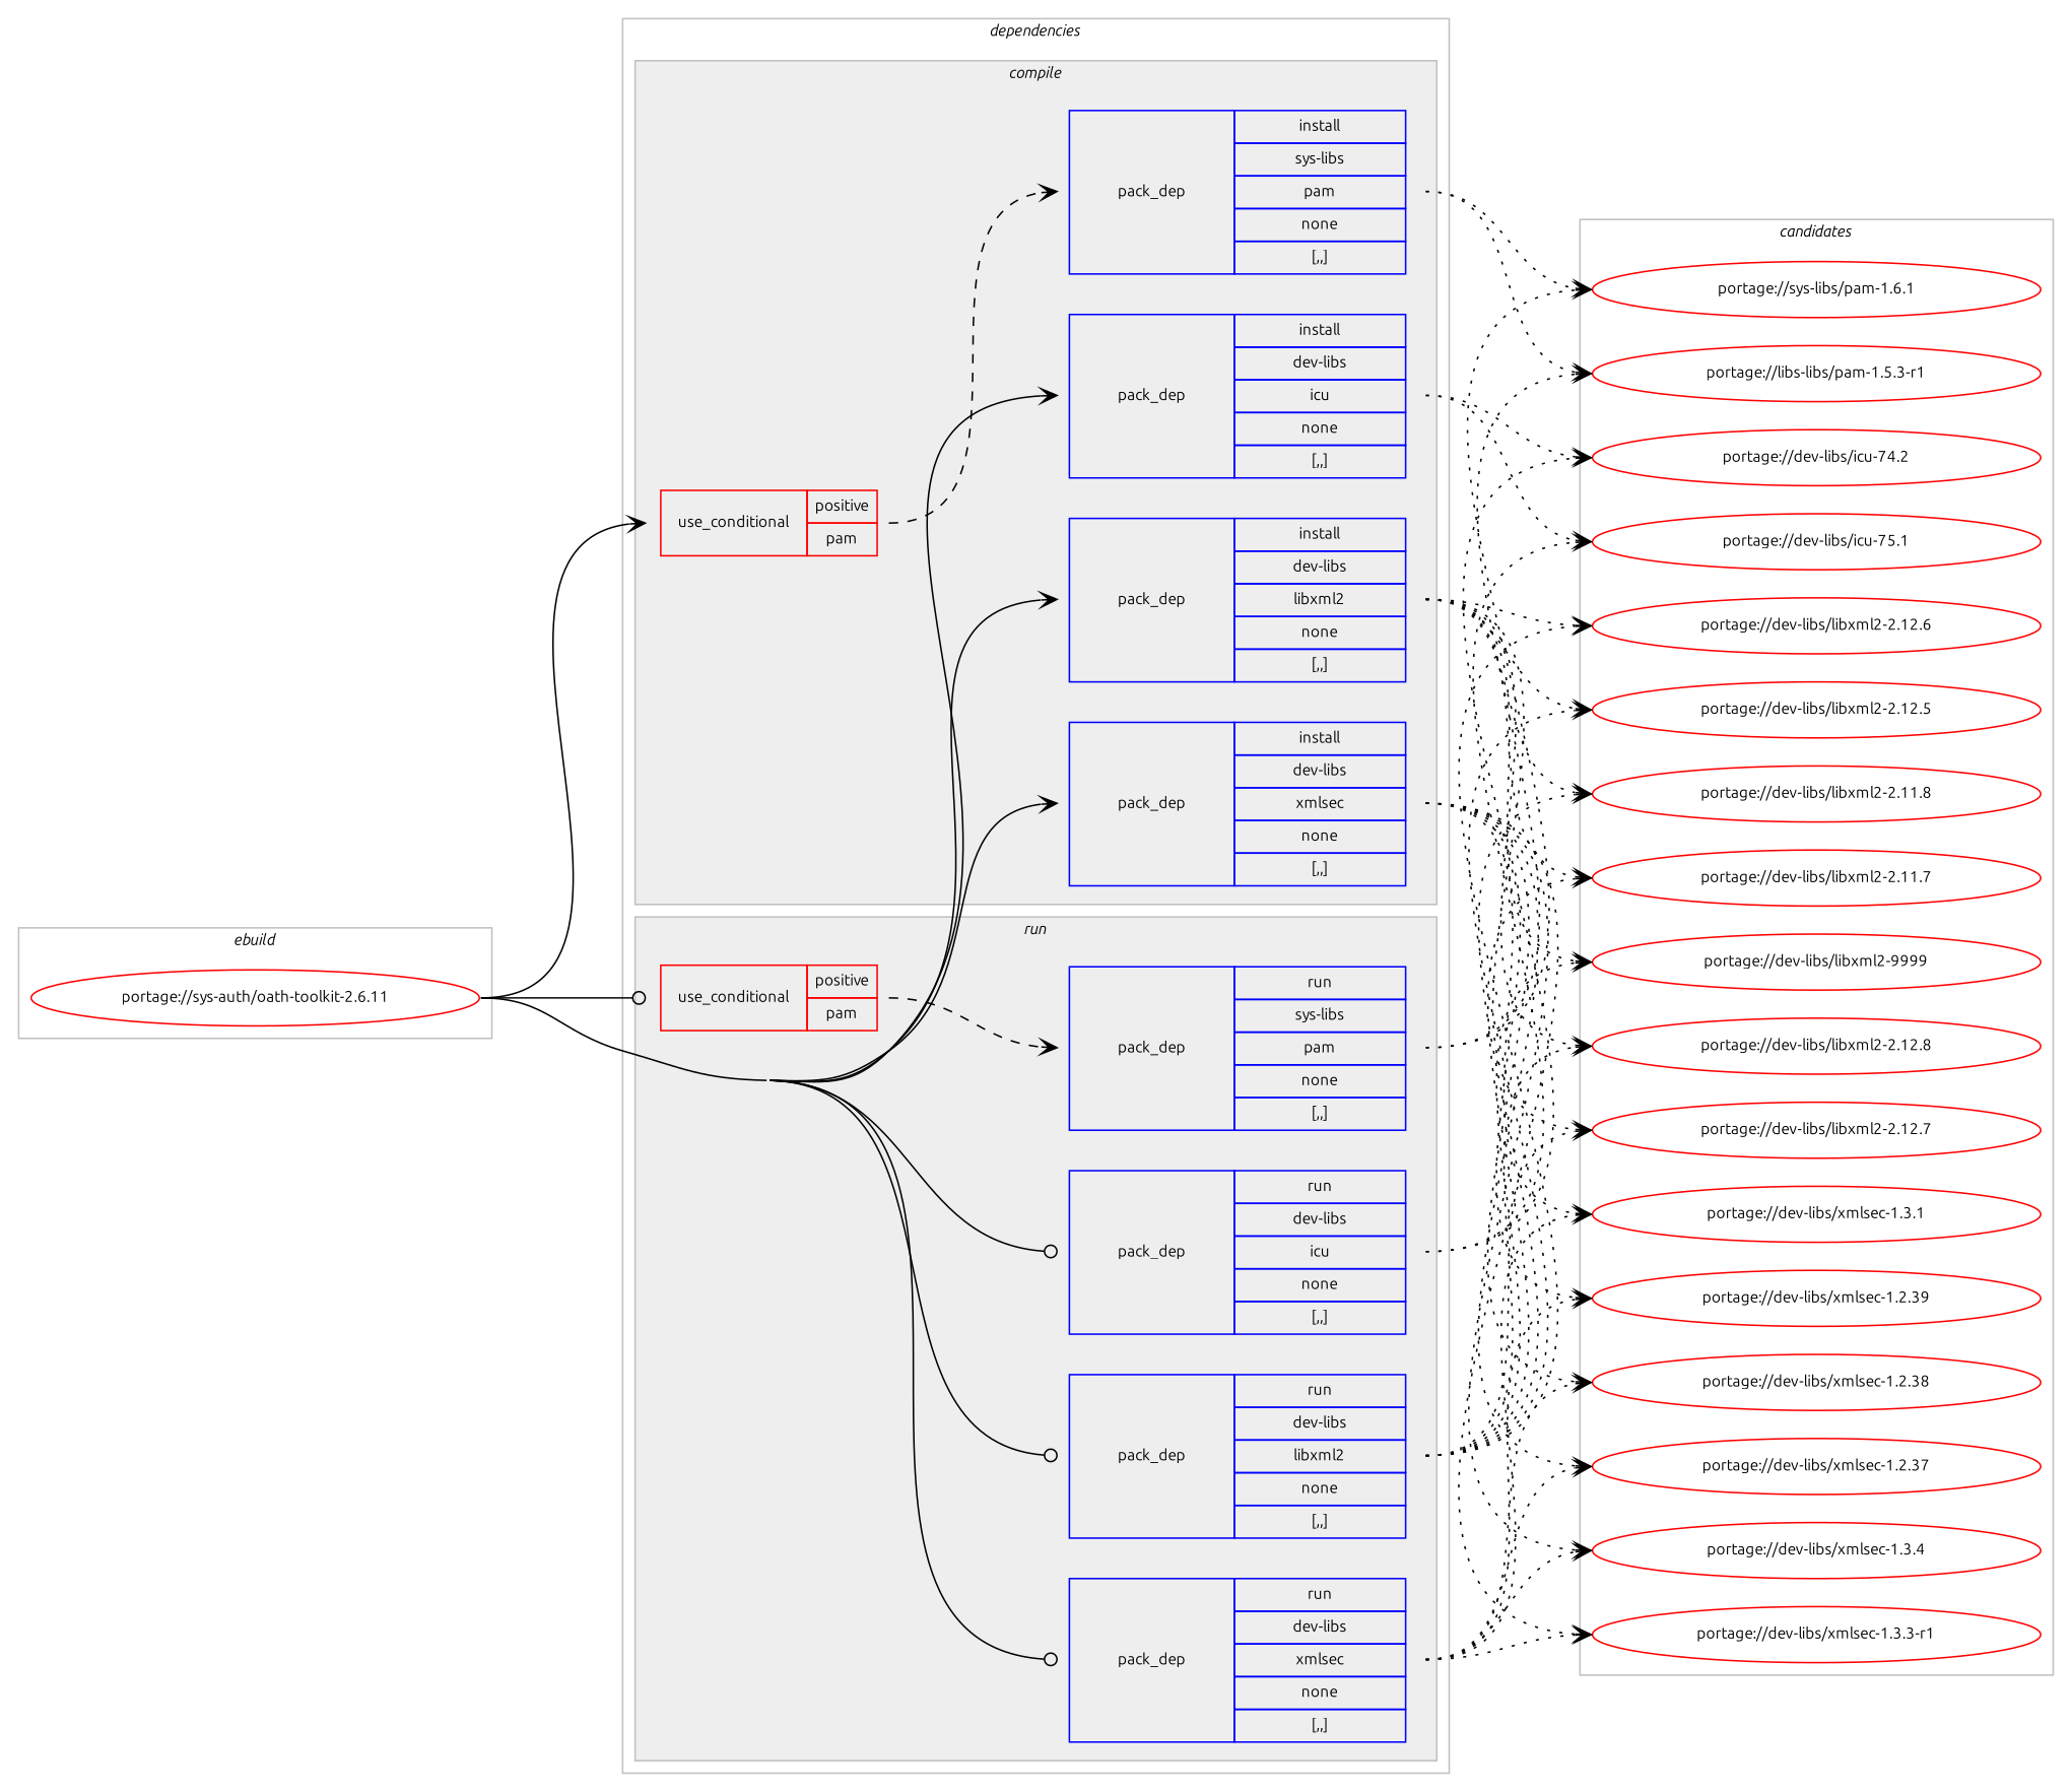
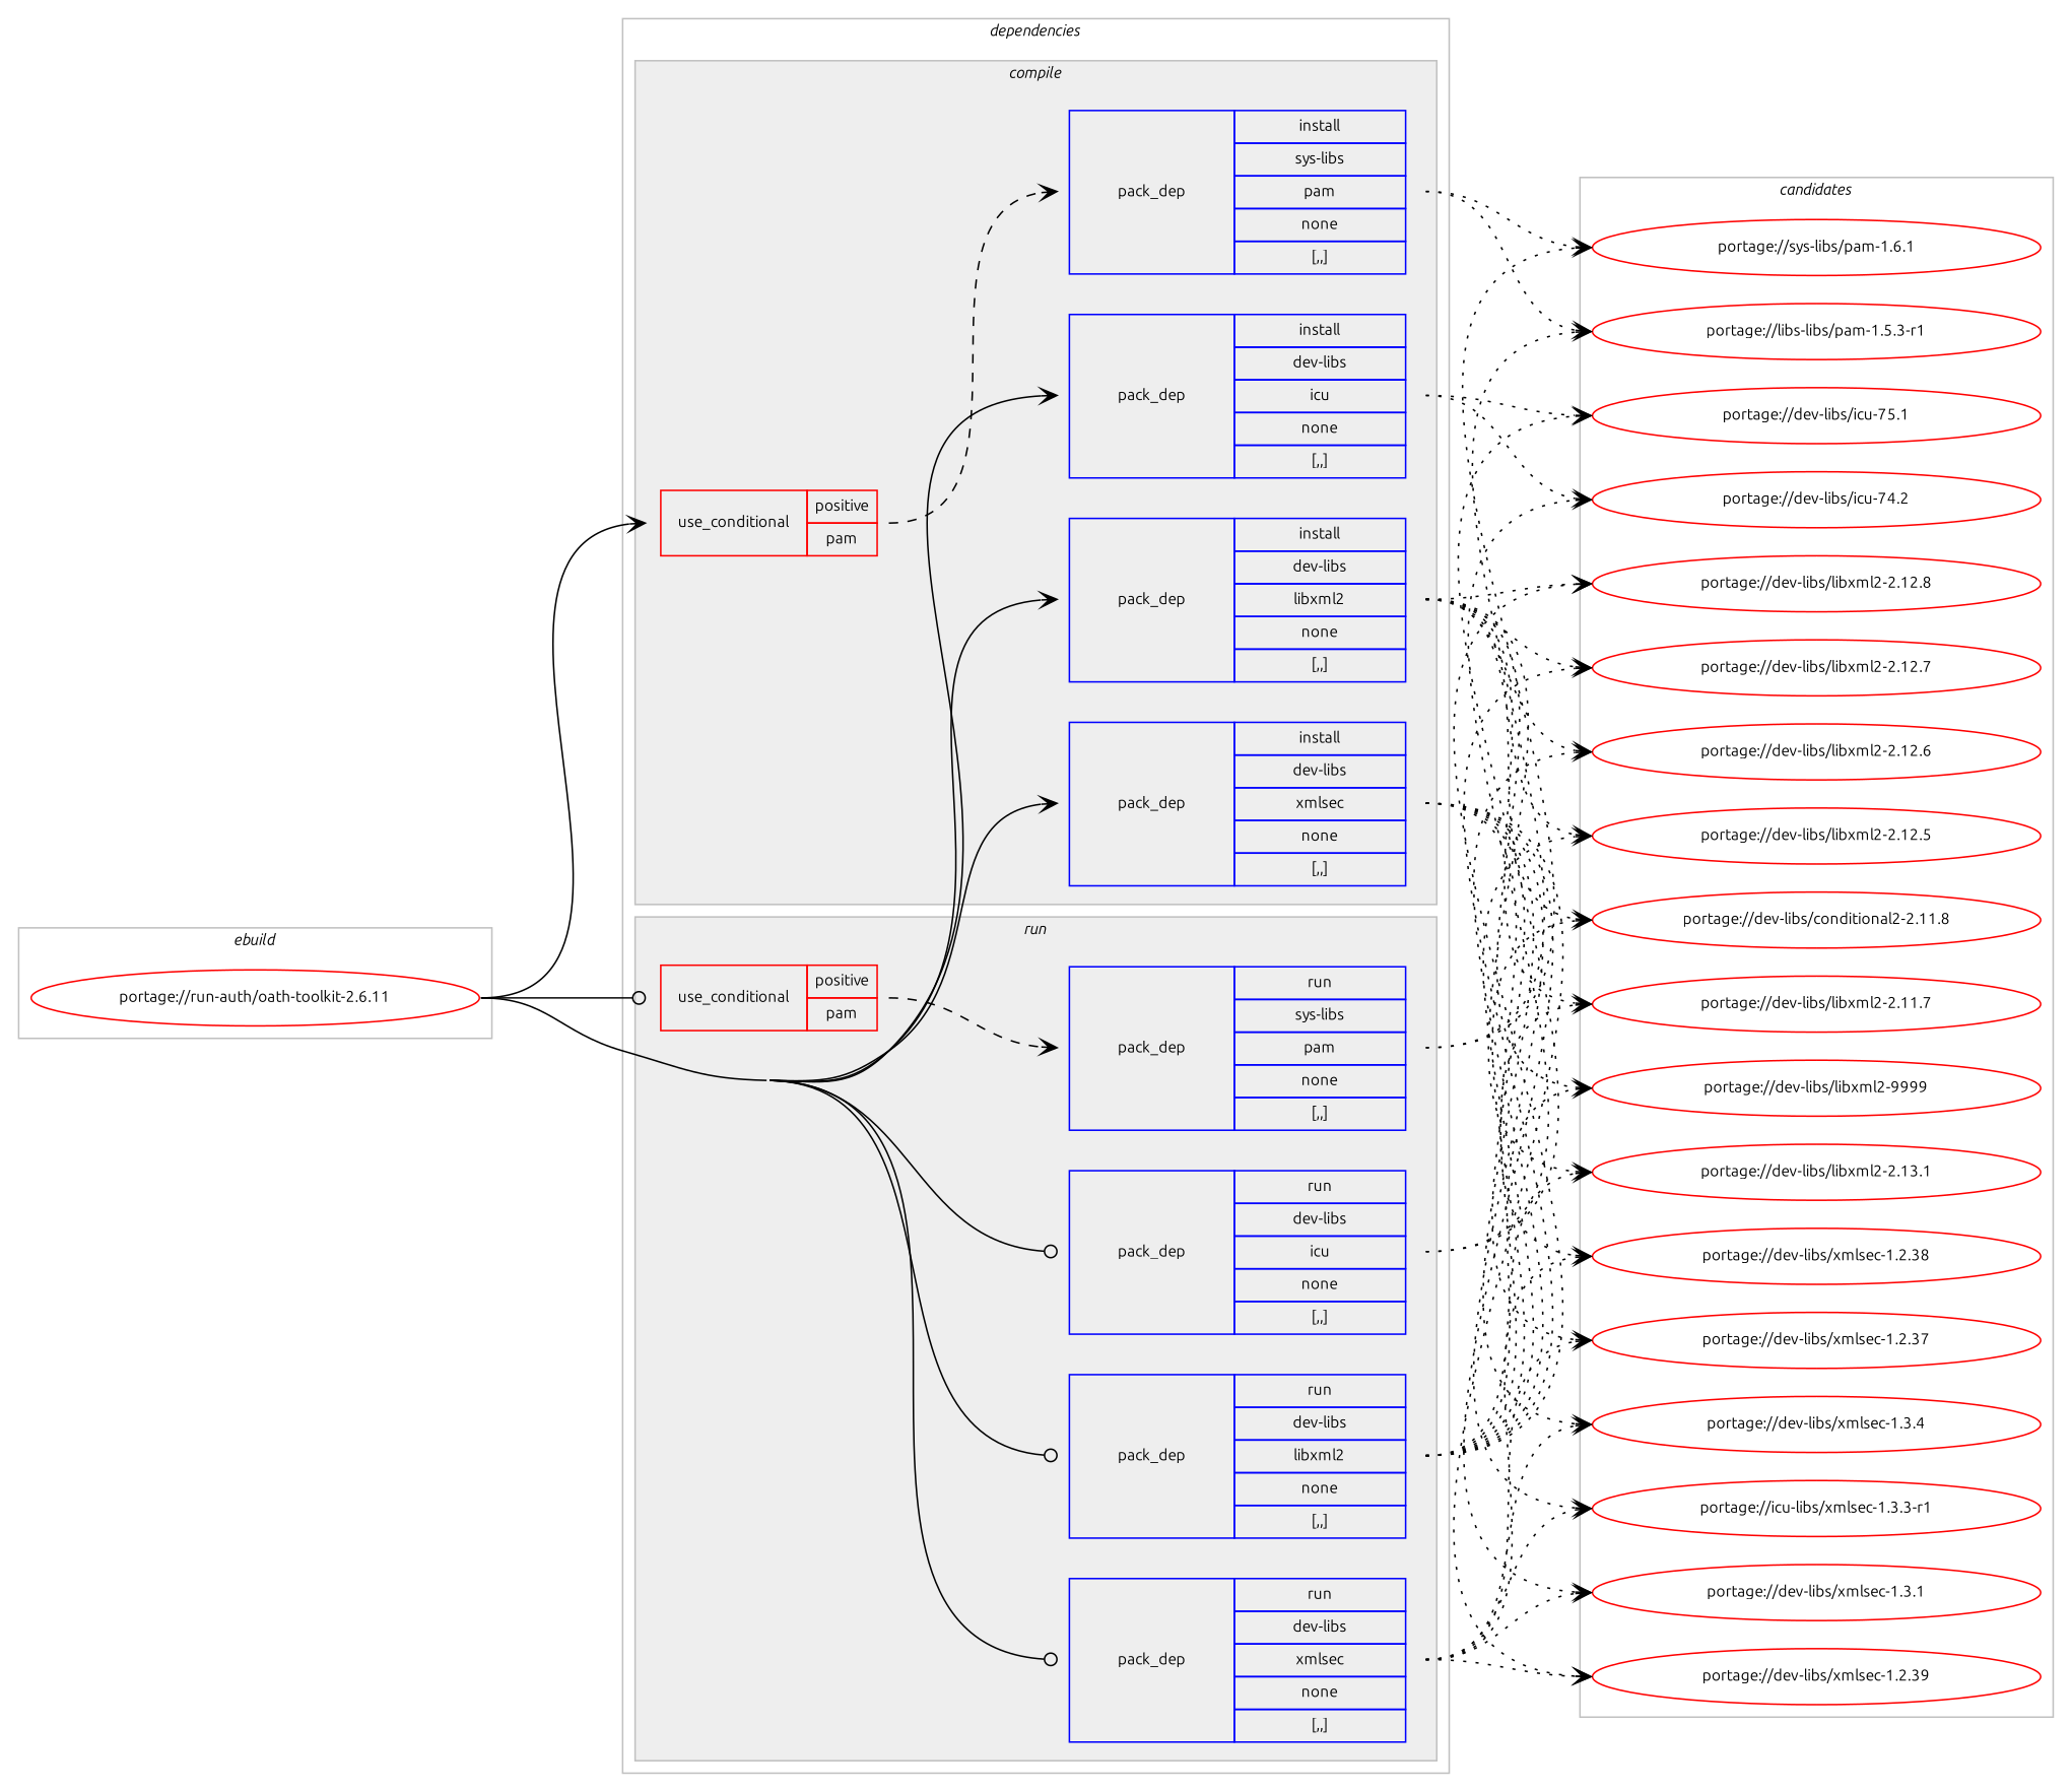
  digraph {
    compound=true
    concentrate=true
    fontname=Ubuntu
    fontsize=10
    newrank=true
    rankdir=LR
    ranksep=1.5
    node [color=red fontname=Ubuntu fontsize=10]
    edge [arrowhead=vee fontname=Ubuntu headport=w style=dotted tailport=e weight=100]
-   n1 [label="portage://sys-auth/oath-toolkit-2.6.11" width=4]
+   n1 [label="portage://run-auth/oath-toolkit-2.6.11" width=4]
    n2 [color=blue label=<<TABLE BORDER="0" CELLBORDER="1" CELLSPACING="0" CELLPADDING="4" WIDTH="220"><TR><TD ROWSPAN="6" CELLPADDING="30">pack_dep</TD></TR><TR><TD WIDTH="110">install</TD></TR><TR><TD>sys-libs</TD></TR><TR><TD>pam</TD></TR><TR><TD>none</TD></TR><TR><TD>[,,]</TD></TR></TABLE>> shape=none]
    n3 [label=<<TABLE BORDER="0" CELLBORDER="1" CELLSPACING="0" CELLPADDING="4"><TR><TD ROWSPAN="3" CELLPADDING="10">use_conditional</TD></TR><TR><TD>positive</TD></TR><TR><TD>pam</TD></TR></TABLE>> shape=none]
    n4 [color=blue label=<<TABLE BORDER="0" CELLBORDER="1" CELLSPACING="0" CELLPADDING="4" WIDTH="220"><TR><TD ROWSPAN="6" CELLPADDING="30">pack_dep</TD></TR><TR><TD WIDTH="110">install</TD></TR><TR><TD>dev-libs</TD></TR><TR><TD>icu</TD></TR><TR><TD>none</TD></TR><TR><TD>[,,]</TD></TR></TABLE>> shape=none]
    n5 [color=blue label=<<TABLE BORDER="0" CELLBORDER="1" CELLSPACING="0" CELLPADDING="4" WIDTH="220"><TR><TD ROWSPAN="6" CELLPADDING="30">pack_dep</TD></TR><TR><TD WIDTH="110">install</TD></TR><TR><TD>dev-libs</TD></TR><TR><TD>libxml2</TD></TR><TR><TD>none</TD></TR><TR><TD>[,,]</TD></TR></TABLE>> shape=none]
    n6 [color=blue label=<<TABLE BORDER="0" CELLBORDER="1" CELLSPACING="0" CELLPADDING="4" WIDTH="220"><TR><TD ROWSPAN="6" CELLPADDING="30">pack_dep</TD></TR><TR><TD WIDTH="110">install</TD></TR><TR><TD>dev-libs</TD></TR><TR><TD>xmlsec</TD></TR><TR><TD>none</TD></TR><TR><TD>[,,]</TD></TR></TABLE>> shape=none]
    n7 [color=blue label=<<TABLE BORDER="0" CELLBORDER="1" CELLSPACING="0" CELLPADDING="4" WIDTH="220"><TR><TD ROWSPAN="6" CELLPADDING="30">pack_dep</TD></TR><TR><TD WIDTH="110">run</TD></TR><TR><TD>sys-libs</TD></TR><TR><TD>pam</TD></TR><TR><TD>none</TD></TR><TR><TD>[,,]</TD></TR></TABLE>> shape=none]
    n8 [label=<<TABLE BORDER="0" CELLBORDER="1" CELLSPACING="0" CELLPADDING="4"><TR><TD ROWSPAN="3" CELLPADDING="10">use_conditional</TD></TR><TR><TD>positive</TD></TR><TR><TD>pam</TD></TR></TABLE>> shape=none]
    n9 [color=blue label=<<TABLE BORDER="0" CELLBORDER="1" CELLSPACING="0" CELLPADDING="4" WIDTH="220"><TR><TD ROWSPAN="6" CELLPADDING="30">pack_dep</TD></TR><TR><TD WIDTH="110">run</TD></TR><TR><TD>dev-libs</TD></TR><TR><TD>icu</TD></TR><TR><TD>none</TD></TR><TR><TD>[,,]</TD></TR></TABLE>> shape=none]
    n10 [color=blue label=<<TABLE BORDER="0" CELLBORDER="1" CELLSPACING="0" CELLPADDING="4" WIDTH="220"><TR><TD ROWSPAN="6" CELLPADDING="30">pack_dep</TD></TR><TR><TD WIDTH="110">run</TD></TR><TR><TD>dev-libs</TD></TR><TR><TD>libxml2</TD></TR><TR><TD>none</TD></TR><TR><TD>[,,]</TD></TR></TABLE>> shape=none]
    n11 [color=blue label=<<TABLE BORDER="0" CELLBORDER="1" CELLSPACING="0" CELLPADDING="4" WIDTH="220"><TR><TD ROWSPAN="6" CELLPADDING="30">pack_dep</TD></TR><TR><TD WIDTH="110">run</TD></TR><TR><TD>dev-libs</TD></TR><TR><TD>xmlsec</TD></TR><TR><TD>none</TD></TR><TR><TD>[,,]</TD></TR></TABLE>> shape=none]
    n12 [label="portage://sys-libs/pam-1.6.1" width=4]
    n13 [label="portage://libs-libs/pam-1.5.3-r1" width=4]
    n14 [label="portage://dev-libs/icu-75.1" width=4]
    n15 [label="portage://dev-libs/icu-74.2" width=4]
    n16 [label="portage://dev-libs/libxml2-9999" width=4]
+   n17 [label="portage://dev-libs/libxml2-2.13.1" width=4]
    n18 [label="portage://dev-libs/libxml2-2.12.8" width=4]
    n19 [label="portage://dev-libs/libxml2-2.12.7" width=4]
    n20 [label="portage://dev-libs/libxml2-2.12.6" width=4]
    n21 [label="portage://dev-libs/libxml2-2.12.5" width=4]
-   n22 [label="portage://dev-libs/libxml2-2.11.8" width=4]
+   n22 [label="portage://dev-libs/conditional2-2.11.8" width=4]
    n23 [label="portage://dev-libs/libxml2-2.11.7" width=4]
    n24 [label="portage://dev-libs/xmlsec-1.3.4" width=4]
-   n25 [label="portage://dev-libs/xmlsec-1.3.3-r1" width=4]
+   n25 [label="portage://icu-libs/xmlsec-1.3.3-r1" width=4]
    n26 [label="portage://dev-libs/xmlsec-1.3.1" width=4]
    n27 [label="portage://dev-libs/xmlsec-1.2.39" width=4]
    n28 [label="portage://dev-libs/xmlsec-1.2.38" width=4]
    n29 [label="portage://dev-libs/xmlsec-1.2.37" width=4]
    subgraph cluster_1 {
      color=gray
      label=<<i>ebuild</i>>
      n1
    }
    subgraph cluster_2 {
      color=gray
      label=<<i>dependencies</i>>
      subgraph cluster_3 {
        color=gray
        fillcolor="#eeeeee"
        label=<<i>compile</i>>
        style=filled
        subgraph sub_4 {
          color=gray
          fillcolor="#eeeeee"
          label=<<i>compile</i>>
          style=filled
          n3
          subgraph sub_5 {
            color=gray
            fillcolor="#eeeeee"
            label=<<i>compile</i>>
            style=filled
            n2
          }
        }
        subgraph sub_6 {
          color=gray
          fillcolor="#eeeeee"
          label=<<i>compile</i>>
          style=filled
          n4
        }
        subgraph sub_7 {
          color=gray
          fillcolor="#eeeeee"
          label=<<i>compile</i>>
          style=filled
          n5
        }
        subgraph sub_8 {
          color=gray
          fillcolor="#eeeeee"
          label=<<i>compile</i>>
          style=filled
          n6
        }
      }
      subgraph cluster_9 {
        color=gray
        fillcolor="#eeeeee"
        label=<<i>compile and run</i>>
        style=filled
      }
      subgraph cluster_10 {
        color=gray
        fillcolor="#eeeeee"
        label=<<i>run</i>>
        style=filled
        subgraph sub_11 {
          color=gray
          fillcolor="#eeeeee"
          label=<<i>run</i>>
          style=filled
          n8
          subgraph sub_12 {
            color=gray
            fillcolor="#eeeeee"
            label=<<i>run</i>>
            style=filled
            n7
          }
        }
        subgraph sub_13 {
          color=gray
          fillcolor="#eeeeee"
          label=<<i>run</i>>
          style=filled
          n9
        }
        subgraph sub_14 {
          color=gray
          fillcolor="#eeeeee"
          label=<<i>run</i>>
          style=filled
          n10
        }
        subgraph sub_15 {
          color=gray
          fillcolor="#eeeeee"
          label=<<i>run</i>>
          style=filled
          n11
        }
      }
    }
    subgraph cluster_16 {
      color=gray
      label=<<i>candidates</i>>
      rank=same
      subgraph sub_17 {
        color=black
        label=<<i>candidates</i>>
        nodesep=1
        rank=same
        n12
        n13
      }
      subgraph sub_18 {
        color=black
        label=<<i>candidates</i>>
        nodesep=1
        rank=same
        n14
        n15
      }
      subgraph sub_19 {
        color=black
        label=<<i>candidates</i>>
        nodesep=1
        rank=same
        n16
+       n17
        n18
        n19
        n20
        n21
        n22
        n23
      }
      subgraph sub_20 {
        color=black
        label=<<i>candidates</i>>
        nodesep=1
        rank=same
        n12
        n13
      }
      subgraph sub_21 {
        color=black
        label=<<i>candidates</i>>
        nodesep=1
        rank=same
        n24
        n25
        n26
        n27
        n28
        n29
      }
      subgraph sub_22 {
        color=black
        label=<<i>candidates</i>>
        nodesep=1
        rank=same
        n14
        n15
      }
      subgraph sub_23 {
        color=black
        label=<<i>candidates</i>>
        nodesep=1
        rank=same
        n16
+       n17
        n18
        n19
        n20
        n21
        n22
        n23
      }
      subgraph sub_24 {
        color=black
        label=<<i>candidates</i>>
        nodesep=1
        rank=same
        n24
        n25
        n26
        n27
        n28
        n29
      }
    }
    n1 -> n3 [style=solid weight=20]
    n1 -> n4 [style=solid weight=20]
    n1 -> n5 [style=solid weight=20]
    n1 -> n6 [style=solid weight=20]
    n1 -> n8 [arrowhead=odot style=solid weight=20]
    n1 -> n9 [arrowhead=odot style=solid weight=20]
    n1 -> n10 [arrowhead=odot style=solid weight=20]
    n1 -> n11 [arrowhead=odot style=solid weight=20]
    n2 -> n12
    n2 -> n13
    n3 -> n2 [style=dashed weight=20]
    n4 -> n14
    n4 -> n15
    n5 -> n16
+   n5 -> n17
    n5 -> n18
    n5 -> n19
    n5 -> n20
    n5 -> n21
    n5 -> n22
    n5 -> n23
    n6 -> n24
    n6 -> n25
    n6 -> n26
    n6 -> n27
    n6 -> n28
    n6 -> n29
    n7 -> n12
    n7 -> n13
    n8 -> n7 [style=dashed weight=20]
    n9 -> n14
    n9 -> n15
    n10 -> n16
+   n10 -> n17
    n10 -> n18
    n10 -> n19
    n10 -> n20
    n10 -> n21
    n10 -> n22
    n10 -> n23
    n11 -> n24
    n11 -> n25
    n11 -> n26
    n11 -> n27
    n11 -> n28
    n11 -> n29
  }
